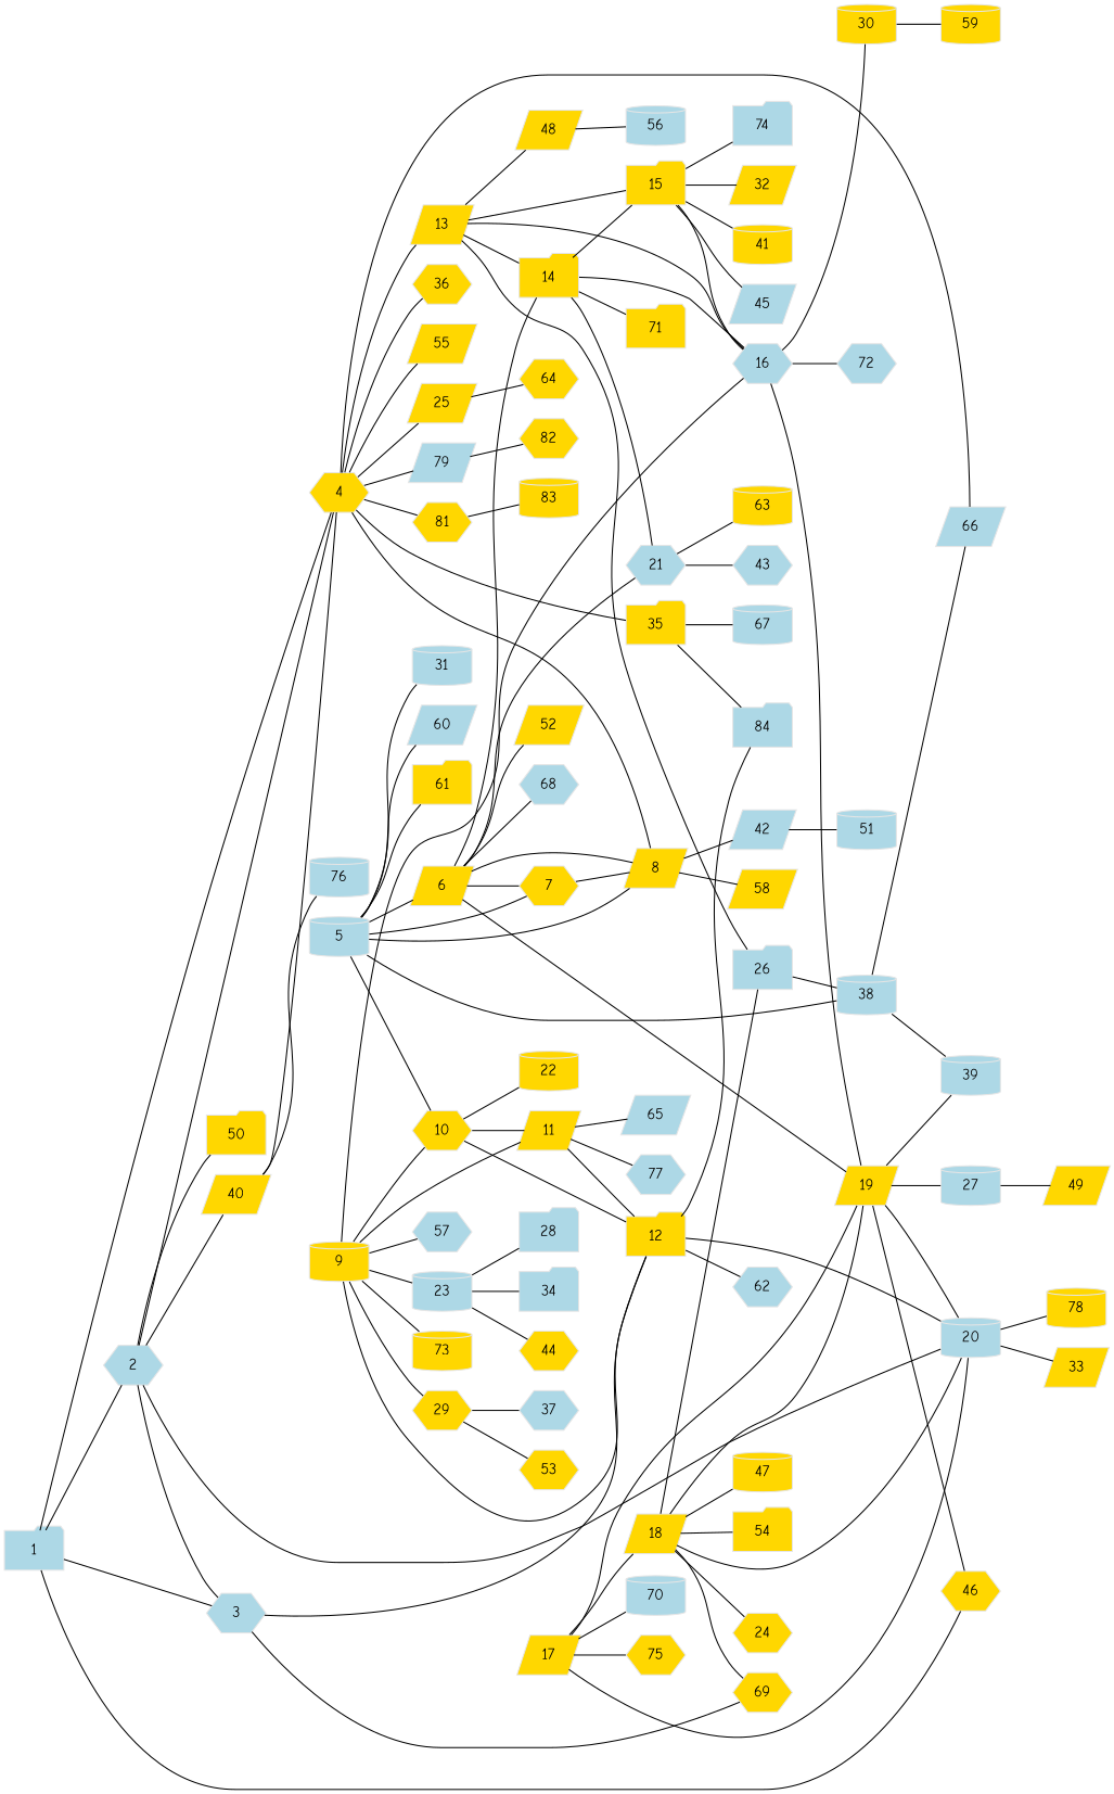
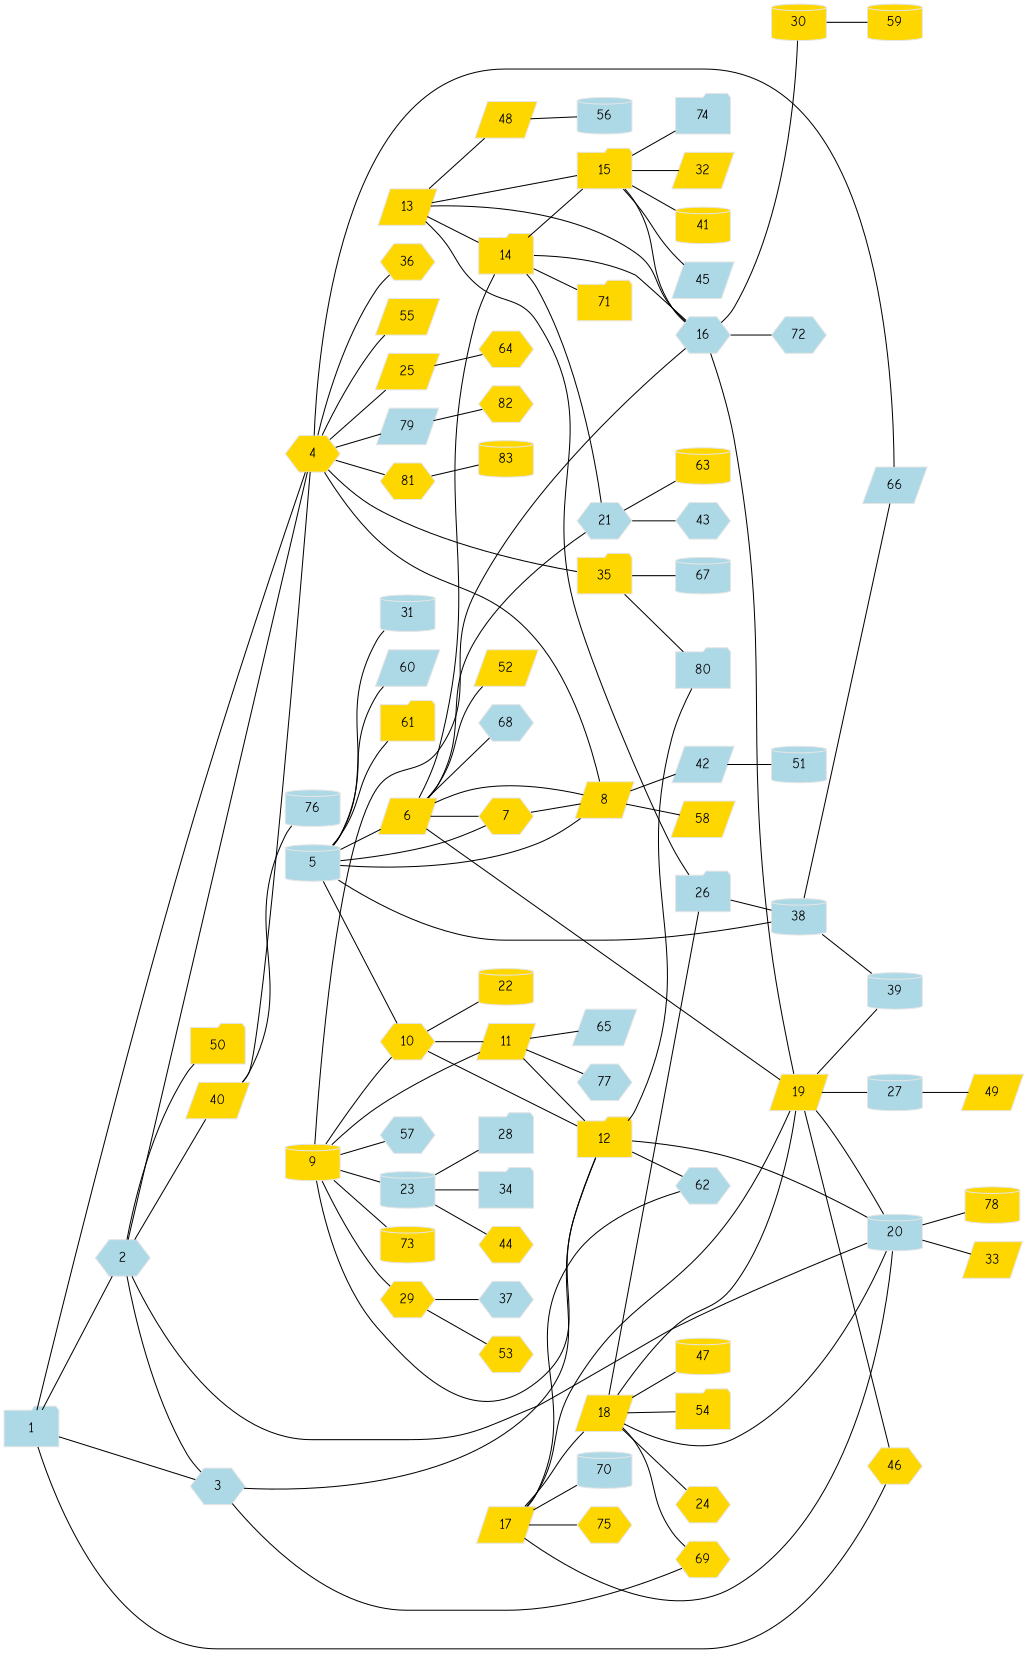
  graph {
    fontname="Comic Neue"
    rankdir=LR
    node [color=gray90 fillcolor=gold fontname="Comic Neue" shape=hexagon style=filled]
    edge [fontname="Comic Neue"]
    1 [fillcolor=lightblue shape=folder]
    2 [fillcolor=lightblue]
    3 [fillcolor=lightblue]
    4
    46
    20 [fillcolor=lightblue shape=cylinder]
    40 [shape=parallelogram]
    50 [shape=folder]
    12 [shape=folder]
    69
    8 [shape=parallelogram]
    13 [shape=parallelogram]
    25 [shape=parallelogram]
    35 [shape=folder]
    36
    55 [shape=parallelogram]
    66 [fillcolor=lightblue shape=parallelogram]
    79 [fillcolor=lightblue shape=parallelogram]
    81
    27 [fillcolor=lightblue shape=cylinder]
    49 [shape=parallelogram]
    33 [shape=parallelogram]
    78 [shape=cylinder]
    76 [fillcolor=lightblue shape=cylinder]
    62 [fillcolor=lightblue]
-   80 [fillcolor=lightblue shape=folder label=84]
+   80 [fillcolor=lightblue shape=folder]
    42 [fillcolor=lightblue shape=parallelogram]
    58 [shape=parallelogram]
    14 [shape=folder]
    16 [fillcolor=lightblue]
    15 [shape=folder]
    26 [fillcolor=lightblue shape=folder]
    48 [shape=parallelogram]
    64
    67 [fillcolor=lightblue shape=cylinder]
    82
    83 [shape=cylinder]
    5 [fillcolor=lightblue shape=cylinder]
    6 [shape=parallelogram]
    7
    10
    31 [fillcolor=lightblue shape=cylinder]
    38 [fillcolor=lightblue shape=cylinder]
    60 [fillcolor=lightblue shape=parallelogram]
    61 [shape=folder]
    19 [shape=parallelogram]
    21 [fillcolor=lightblue]
    52 [shape=parallelogram]
    68 [fillcolor=lightblue]
    11 [shape=parallelogram]
    22 [shape=cylinder]
    39 [fillcolor=lightblue shape=cylinder]
    71 [shape=folder]
    43 [fillcolor=lightblue]
    63 [shape=cylinder]
    51 [fillcolor=lightblue shape=cylinder]
    9 [shape=cylinder]
    23 [fillcolor=lightblue shape=cylinder]
    29
    57 [fillcolor=lightblue]
    73 [shape=cylinder]
    65 [fillcolor=lightblue shape=parallelogram]
    77 [fillcolor=lightblue]
    30 [shape=cylinder]
    72 [fillcolor=lightblue]
    28 [fillcolor=lightblue shape=folder]
    34 [fillcolor=lightblue shape=folder]
    44
    37 [fillcolor=lightblue]
    53
    32 [shape=parallelogram]
    41 [shape=cylinder]
    45 [fillcolor=lightblue shape=parallelogram]
    74 [fillcolor=lightblue shape=folder]
    56 [fillcolor=lightblue shape=cylinder]
    59 [shape=cylinder]
    17 [shape=parallelogram]
    18 [shape=parallelogram]
    70 [fillcolor=lightblue shape=cylinder]
    75
    24
    47 [shape=cylinder]
    54 [shape=folder]
    1 -- 2
    1 -- 3
    1 -- 4
    1 -- 46
    2 -- 3
    2 -- 4
    2 -- 20
    2 -- 40
    2 -- 50
    3 -- 12
    3 -- 69
    4 -- 8
-   4 -- 13
    4 -- 25
    4 -- 35
    4 -- 36
    4 -- 55
    4 -- 66
    4 -- 79
    4 -- 81
    20 -- 33
    20 -- 78
    40 -- 4
    40 -- 76
    12 -- 20
    12 -- 62
    12 -- 80
    8 -- 42
    8 -- 58
    13 -- 14
    13 -- 16
    13 -- 15
    13 -- 26
    13 -- 48
    25 -- 64
    35 -- 80
    35 -- 67
    79 -- 82
    81 -- 83
    27 -- 49
    42 -- 51
    14 -- 16
    14 -- 15
    14 -- 21
    14 -- 71
    16 -- 19
    16 -- 30
    16 -- 72
    15 -- 16
    15 -- 32
    15 -- 41
    15 -- 45
    15 -- 74
    26 -- 38
    48 -- 56
    5 -- 8
    5 -- 6
    5 -- 7
    5 -- 10
    5 -- 31
    5 -- 38
    5 -- 60
    5 -- 61
    6 -- 8
    6 -- 14
    6 -- 7
    6 -- 19
    6 -- 21
    6 -- 52
    6 -- 68
    7 -- 8
    10 -- 12
    10 -- 11
    10 -- 22
    38 -- 66
    38 -- 39
    19 -- 46
    19 -- 20
    19 -- 27
    19 -- 39
    21 -- 43
    21 -- 63
    11 -- 12
    11 -- 65
    11 -- 77
    9 -- 12
    9 -- 16
    9 -- 10
    9 -- 11
    9 -- 23
    9 -- 29
    9 -- 57
    9 -- 73
    23 -- 28
    23 -- 34
    23 -- 44
    29 -- 37
    29 -- 53
    30 -- 59
    17 -- 20
+   17 -- 62
    17 -- 19
    17 -- 18
    17 -- 70
    17 -- 75
    18 -- 20
    18 -- 69
    18 -- 26
    18 -- 19
    18 -- 24
    18 -- 47
    18 -- 54
  }
